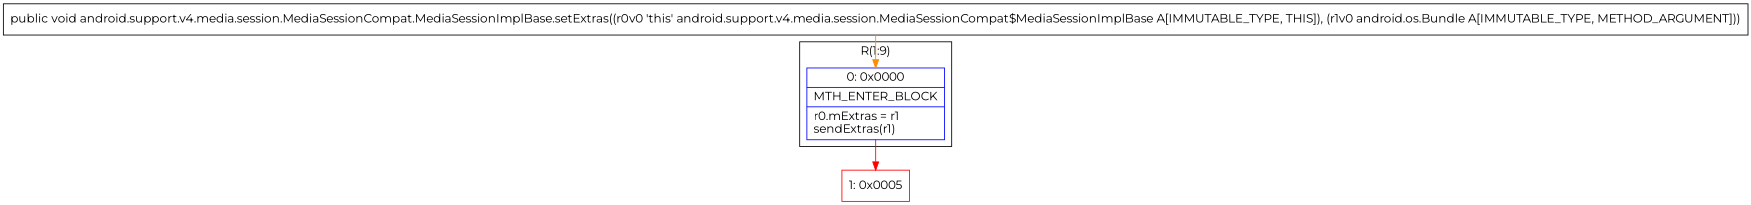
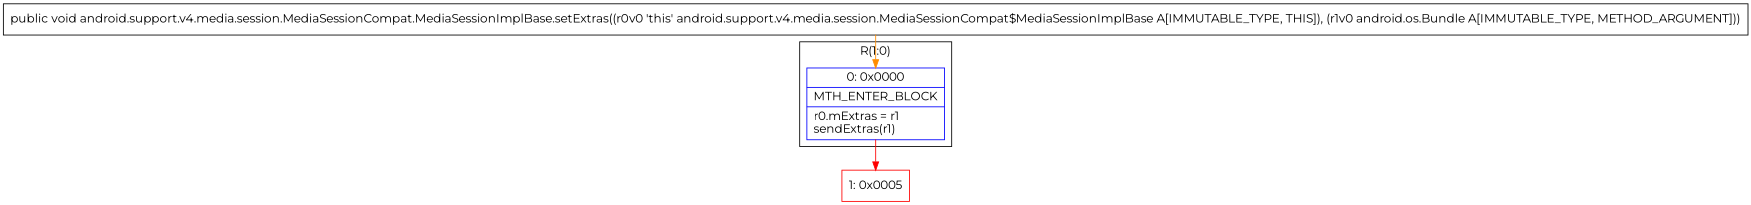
  digraph {
    fontname=Montserrat
    node [shape=record fontname=Montserrat]
    edge [fontname=Montserrat]
    n1 [color=blue label="{0\:\ 0x0000|MTH_ENTER_BLOCK\l|r0.mExtras = r1\lsendExtras(r1)\l}"]
    n2 [color=red label="{1\:\ 0x0005}"]
    n3 [label="{public void android.support.v4.media.session.MediaSessionCompat.MediaSessionImplBase.setExtras((r0v0 'this' android.support.v4.media.session.MediaSessionCompat$MediaSessionImplBase A[IMMUTABLE_TYPE, THIS]), (r1v0 android.os.Bundle A[IMMUTABLE_TYPE, METHOD_ARGUMENT])) }"]
    subgraph cluster_1 {
-     label="R(1:9)"
+     label="R(1:0)"
      n1
    }
    n1 -> n2 [color=red]
    n3 -> n1 [color=darkorange]
  }
